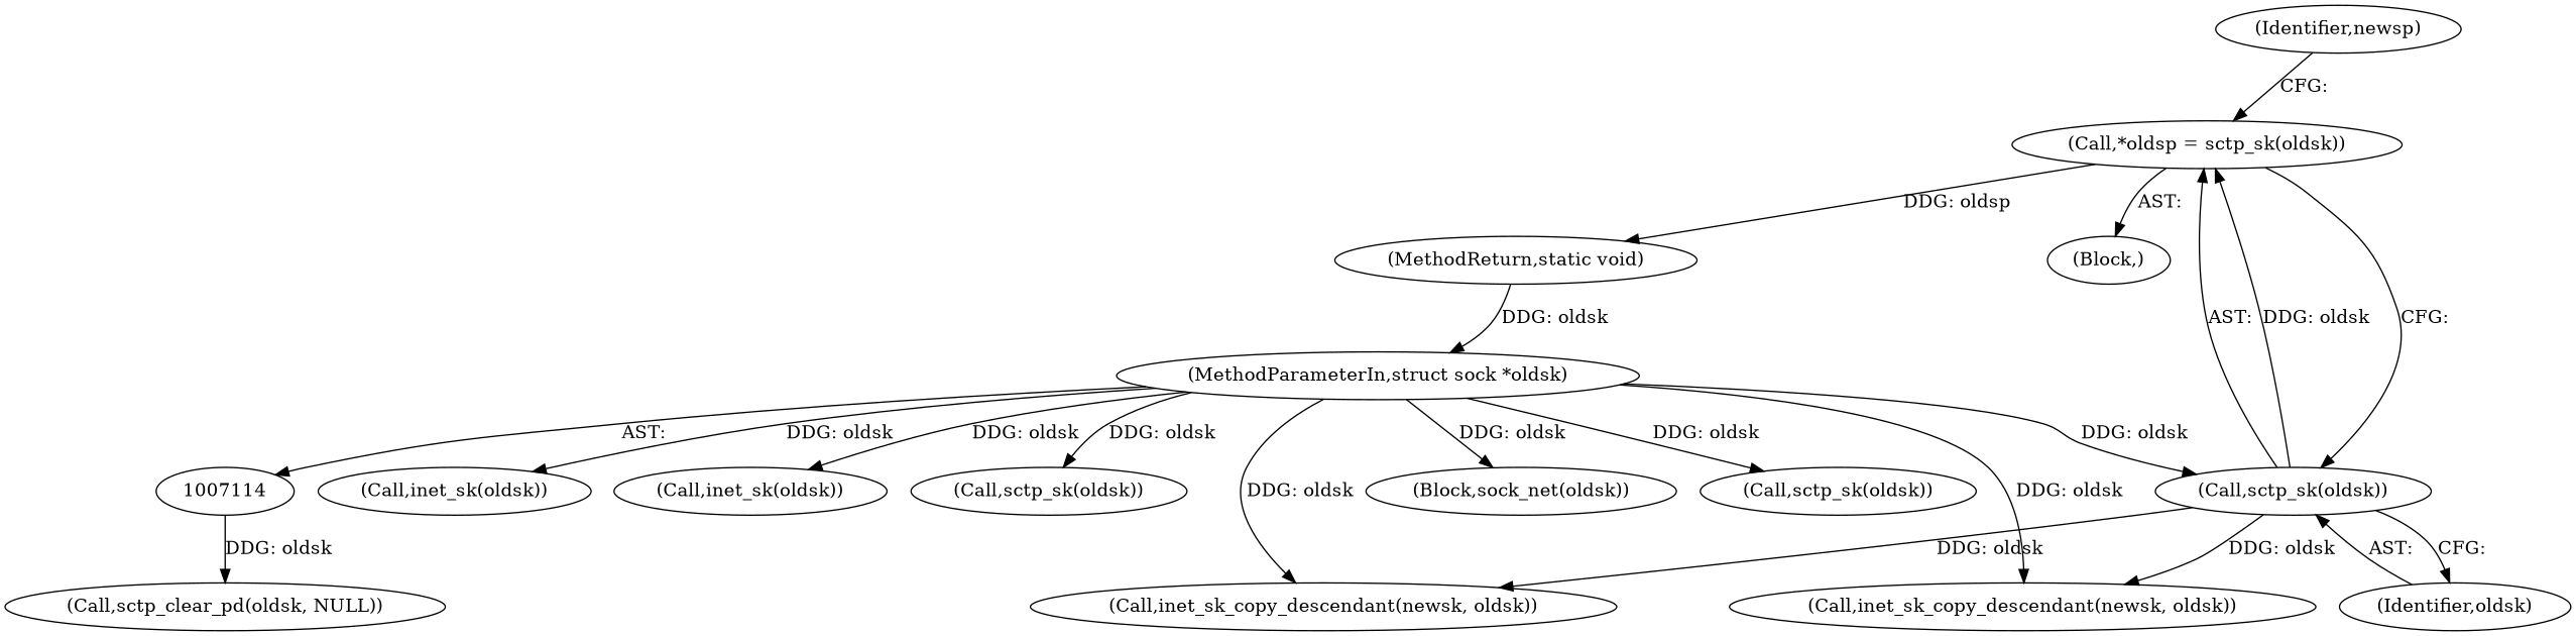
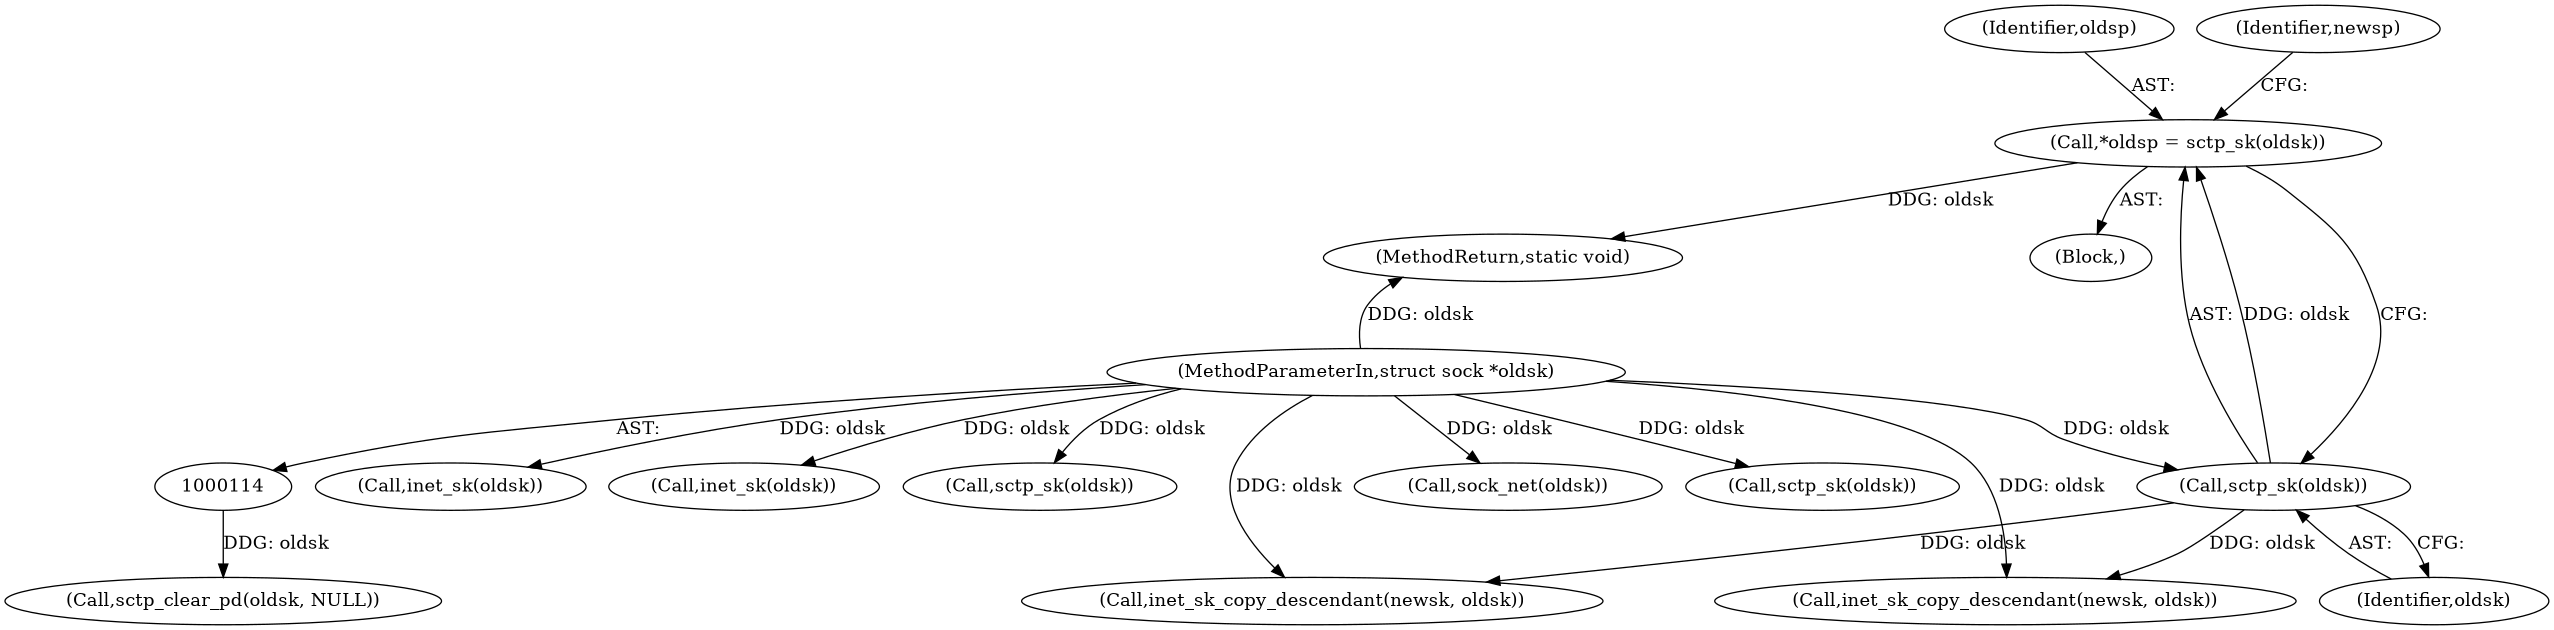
  digraph {
    n1 [label="(Call,*oldsp = sctp_sk(oldsk))"]
    n2 [label="(Call,sctp_sk(oldsk))"]
    n3 [label="(Block,)"]
    n4 [label="(MethodReturn,static void)"]
    n5 [label="(Call,inet_sk_copy_descendant(newsk, oldsk))"]
    n6 [label="(Identifier,oldsk)"]
    n7 [label="(Call,inet_sk_copy_descendant(newsk, oldsk))"]
    n8 [label="(MethodParameterIn,struct sock *oldsk)"]
    n9 [label="(Call,inet_sk(oldsk))"]
    n10 [label="(Call,inet_sk(oldsk))"]
    n11 [label="(Call,sctp_sk(oldsk))"]
-   n12 [label="(Block,sock_net(oldsk))"]
+   n12 [label="(Call,sock_net(oldsk))"]
    n13 [label="(Call,sctp_sk(oldsk))"]
-   1000114 [label=1007114]
+   1000114
    n15 [label="(Call,sctp_clear_pd(oldsk, NULL))"]
+   n16 [label="(Identifier,oldsp)"]
    n17 [label="(Identifier,newsp)"]
    n1 -> n2 [label="CFG: "]
    n1 -> n3 [label="AST: "]
-   n1 -> n4 [label="DDG: oldsp"]
+   n1 -> n4 [label="DDG: oldsk"]
    n2 -> n1 [label="AST: "]
    n2 -> n1 [label="DDG: oldsk"]
    n2 -> n5 [label="DDG: oldsk"]
    n2 -> n6 [label="CFG: "]
    n2 -> n7 [label="DDG: oldsk"]
    n6 -> n2 [label="AST: "]
    n8 -> n2 [label="DDG: oldsk"]
-   n4 -> n8 [label="DDG: oldsk"]
+   n8 -> n4 [label="DDG: oldsk"]
    n8 -> n5 [label="DDG: oldsk"]
    n8 -> n7 [label="DDG: oldsk"]
    n8 -> n9 [label="DDG: oldsk"]
    n8 -> n10 [label="DDG: oldsk"]
    n8 -> n11 [label="DDG: oldsk"]
    n8 -> n12 [label="DDG: oldsk"]
    n8 -> n13 [label="DDG: oldsk"]
    n8 -> 1000114 [label="AST: "]
    1000114 -> n15 [label="DDG: oldsk"]
+   n16 -> n1 [label="AST: "]
    n17 -> n1 [label="CFG: "]
  }
